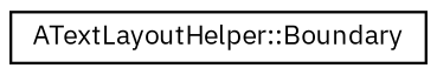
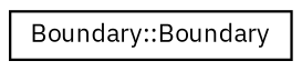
  digraph {
    rankdir=TB
    fontname="IBM Plex Sans"
-   n1 [color=black fillcolor=white fontname="IBM Plex Sans" fontsize=10 height=0.2 label="ATextLayoutHelper::Boundary" shape=record style=filled width=0.4]
+   n1 [color=black fillcolor=white fontname="IBM Plex Sans" fontsize=10 height=0.2 label="Boundary::Boundary" shape=record style=filled width=0.4]
  }
